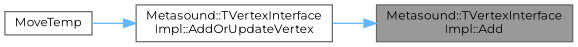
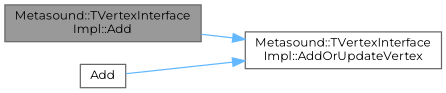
  digraph {
    fontname=Montserrat
    rankdir=LR
    node [color=grey40 fillcolor=white fontname=Montserrat fontsize=10 shape=box style=filled]
    edge [color=steelblue1 fontname=Montserrat fontsize=10 labelfontname=Helvetica labelfontsize=10 style=solid]
    n1 [color=gray40 fillcolor=grey60 fontcolor=black height=0.2 label="Metasound::TVertexInterface\lImpl::Add" width=0.4]
    n2 [height=0.2 label="Metasound::TVertexInterface\lImpl::AddOrUpdateVertex" width=0.4]
-   n3 [height=0.2 label=MoveTemp width=0.4]
-   n2 -> n1
+   n3 [height=0.2 label=Add width=0.4]
+   n1 -> n2
    n3 -> n2
  }
